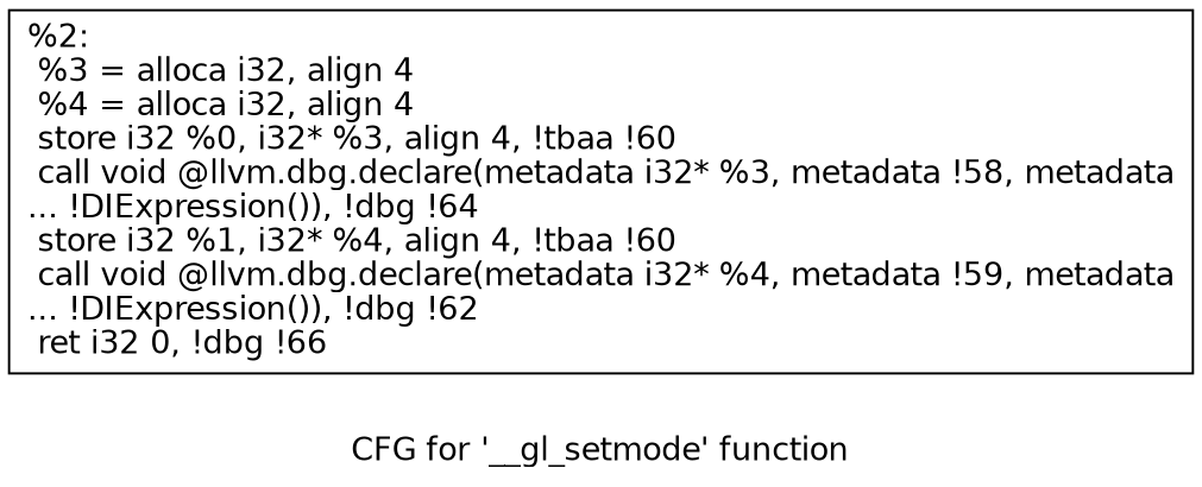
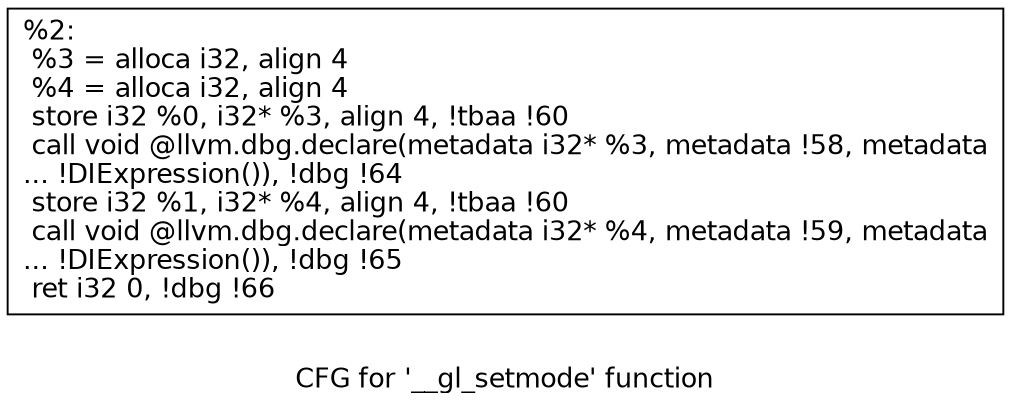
  digraph {
    label="CFG for '__gl_setmode' function"
    fontname="DejaVu Sans"
-   n1 [label="{%2:\l  %3 = alloca i32, align 4\l  %4 = alloca i32, align 4\l  store i32 %0, i32* %3, align 4, !tbaa !60\l  call void @llvm.dbg.declare(metadata i32* %3, metadata !58, metadata\l... !DIExpression()), !dbg !64\l  store i32 %1, i32* %4, align 4, !tbaa !60\l  call void @llvm.dbg.declare(metadata i32* %4, metadata !59, metadata\l... !DIExpression()), !dbg !62\l  ret i32 0, !dbg !66\l}" shape=record fontname="DejaVu Sans"]
+   n1 [label="{%2:\l  %3 = alloca i32, align 4\l  %4 = alloca i32, align 4\l  store i32 %0, i32* %3, align 4, !tbaa !60\l  call void @llvm.dbg.declare(metadata i32* %3, metadata !58, metadata\l... !DIExpression()), !dbg !64\l  store i32 %1, i32* %4, align 4, !tbaa !60\l  call void @llvm.dbg.declare(metadata i32* %4, metadata !59, metadata\l... !DIExpression()), !dbg !65\l  ret i32 0, !dbg !66\l}" shape=record fontname="DejaVu Sans"]
  }
